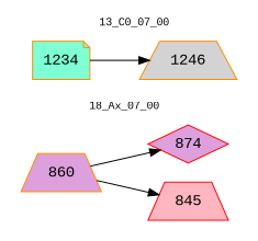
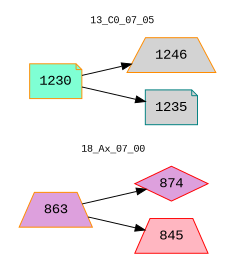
  digraph {
    fontname="Liberation Mono"
    rankdir=LR
    node [color=darkorange fillcolor=plum fontname="Liberation Mono" shape=trapezium style=filled]
    edge [color=black fontname="Liberation Mono"]
-   n1 [label=860]
+   n1 [label=863]
    n2 [color=red fillcolor=lightpink label=845]
    n3 [color=red label=874 shape=diamond]
-   n4 [fillcolor=aquamarine label=1234 shape=note]
+   n4 [fillcolor=aquamarine label=1230 shape=note]
+   n5 [color=teal fillcolor=lightgrey label=1235 shape=note]
    n6 [fillcolor=lightgrey label=1246]
    subgraph cluster_1 {
      color=white
      fontsize=10
      label="18_Ax_07_00"
      n1
      n2
      n3
    }
    subgraph cluster_2 {
      color=white
      fontsize=10
-     label="13_C0_07_00"
+     label="13_C0_07_05"
      n4
+     n5
      n6
    }
    n1 -> n2
    n1 -> n3
+   n4 -> n5
    n4 -> n6
  }
